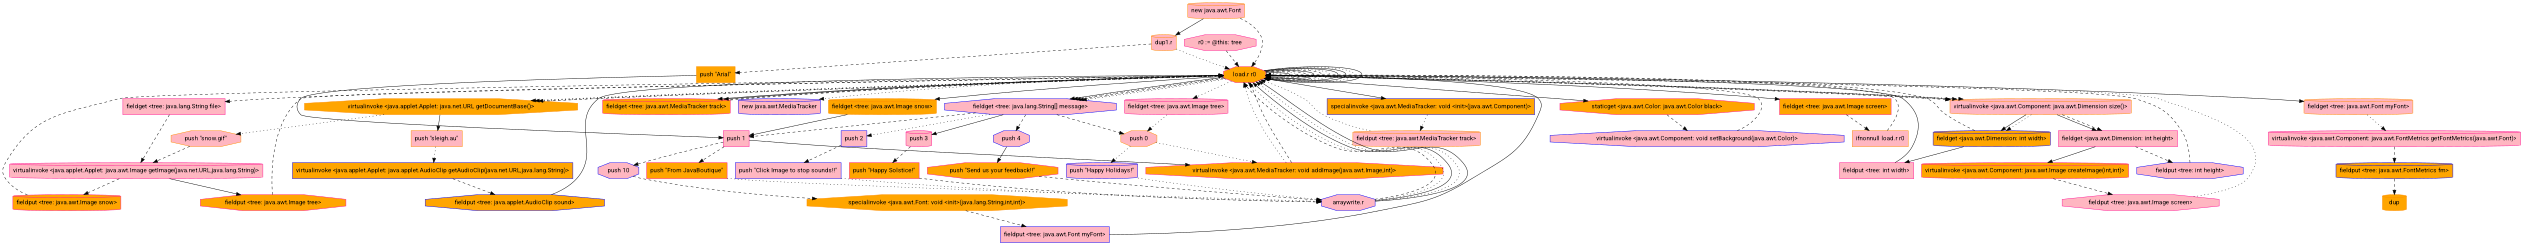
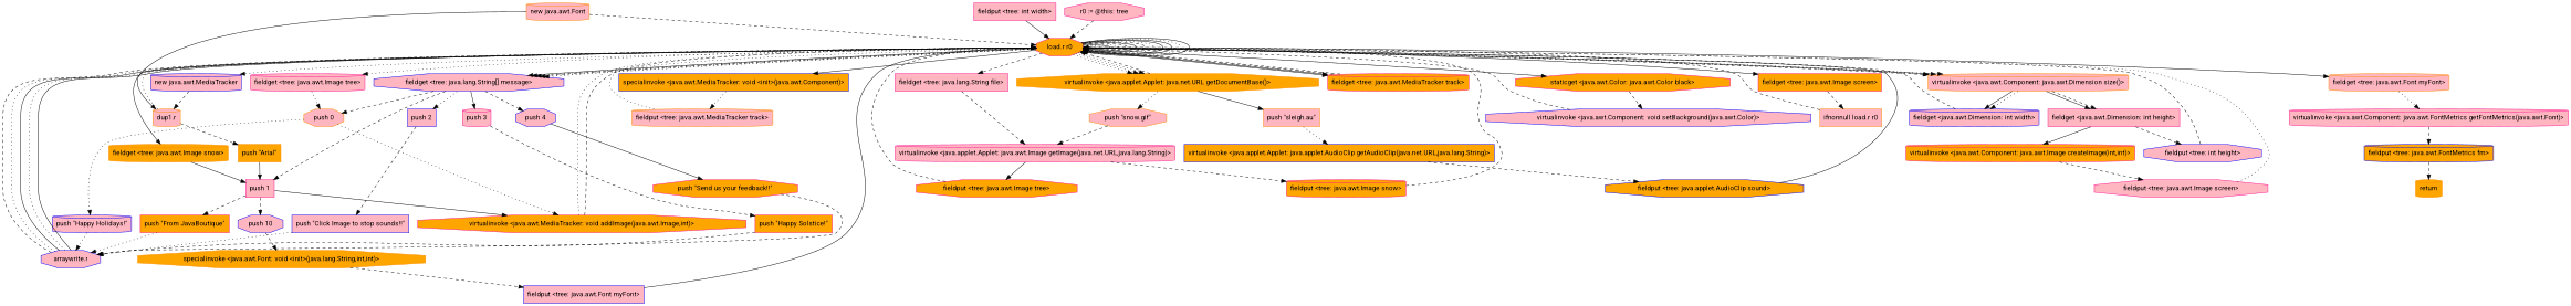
  digraph {
    fontname=Roboto
    node [color=deeppink fillcolor=lightpink fontname=Roboto shape=octagon style=filled]
    edge [fontname=Roboto style=dashed]
    "load.r r0" [fillcolor=orange]
    "r0 := @this: tree"
    "new java.awt.MediaTracker" [color=blue shape=cylinder]
    "specialinvoke <java.awt.MediaTracker: void <init>(java.awt.Component)>" [color=blue fillcolor=orange shape=box]
    "virtualinvoke <java.applet.Applet: java.net.URL getDocumentBase()>" [color=darkorange fillcolor=orange]
    "fieldget <tree: java.lang.String file>" [shape=box]
    "fieldget <tree: java.awt.MediaTracker track>" [fillcolor=orange shape=cylinder]
    "fieldget <tree: java.awt.Image tree>" [shape=cylinder]
    "fieldget <tree: java.awt.Image snow>" [color=darkorange fillcolor=orange shape=cylinder]
    "staticget <java.awt.Color: java.awt.Color black>" [fillcolor=orange]
    "fieldget <tree: java.awt.Image screen>" [fillcolor=orange shape=box]
    "virtualinvoke <java.awt.Component: java.awt.Dimension size()>" [color=darkorange shape=cylinder]
    "fieldget <tree: java.lang.String[] message>" [color=blue]
    "fieldget <tree: java.awt.Font myFont>" [color=darkorange shape=cylinder]
    "dup1.r" [color=darkorange shape=cylinder]
    "fieldput <tree: java.awt.MediaTracker track>" [color=darkorange shape=cylinder]
    "push \"snow.gif\"" [color=darkorange]
    "push \"sleigh.au\"" [color=darkorange shape=box]
    "virtualinvoke <java.applet.Applet: java.awt.Image getImage(java.net.URL,java.lang.String)>" [shape=cylinder]
    "push 0" [color=darkorange]
    "push 1" [shape=box]
    "virtualinvoke <java.awt.Component: void setBackground(java.awt.Color)>" [color=blue]
    "ifnonnull load.r r0" [color=darkorange shape=box]
-   "fieldget <java.awt.Dimension: int width>" [color=blue fillcolor=orange shape=cylinder]
+   "fieldget <java.awt.Dimension: int width>" [color=blue shape=cylinder]
    "fieldget <java.awt.Dimension: int height>" [shape=box]
    "push 2" [color=blue shape=box]
    "push 3" [shape=cylinder]
    "push 4" [color=blue]
    "new java.awt.Font" [color=darkorange shape=cylinder]
    "virtualinvoke <java.awt.Component: java.awt.FontMetrics getFontMetrics(java.awt.Font)>" [shape=cylinder]
    "push \"Arial\"" [color=darkorange fillcolor=orange shape=box]
    "virtualinvoke <java.applet.Applet: java.applet.AudioClip getAudioClip(java.net.URL,java.lang.String)>" [color=blue fillcolor=orange shape=box]
    "fieldput <tree: java.awt.Image tree>" [fillcolor=orange]
    "fieldput <tree: java.awt.Image snow>" [fillcolor=orange shape=cylinder]
    "virtualinvoke <java.awt.MediaTracker: void addImage(java.awt.Image,int)>" [fillcolor=orange]
    "push \"Happy Holidays!\"" [color=blue shape=cylinder]
    "arraywrite.r" [color=blue]
    "push \"From JavaBoutique\"" [fillcolor=orange shape=box]
    "push 10" [color=blue]
    "specialinvoke <java.awt.Font: void <init>(java.lang.String,int,int)>" [color=darkorange fillcolor=orange]
    "fieldput <tree: java.applet.AudioClip sound>" [color=blue fillcolor=orange]
    "fieldput <tree: int width>" [shape=box]
    "virtualinvoke <java.awt.Component: java.awt.Image createImage(int,int)>" [fillcolor=orange shape=cylinder]
    "fieldput <tree: int height>" [color=blue]
    "fieldput <tree: java.awt.Image screen>"
    "push \"Click Image to stop sounds!!\"" [color=blue shape=box]
    "push \"Happy Solstice!\"" [fillcolor=orange shape=box]
    "push \"Send us your feedback!!\"" [fillcolor=orange]
    "fieldput <tree: java.awt.Font myFont>" [color=blue shape=box]
    "fieldput <tree: java.awt.FontMetrics fm>" [color=blue fillcolor=orange shape=cylinder]
-   return [color=darkorange fillcolor=orange shape=cylinder label=dup]
+   return [color=darkorange fillcolor=orange shape=cylinder]
    "load.r r0" -> "load.r r0"
    "load.r r0" -> "load.r r0" [style=dotted]
    "load.r r0" -> "load.r r0" [style=solid]
    "load.r r0" -> "load.r r0" [style=dotted]
    "load.r r0" -> "load.r r0"
    "load.r r0" -> "load.r r0" [style=solid]
    "load.r r0" -> "load.r r0"
    "load.r r0" -> "load.r r0" [style=dotted]
    "load.r r0" -> "load.r r0" [style=solid]
    "load.r r0" -> "load.r r0" [style=solid]
    "load.r r0" -> "load.r r0" [style=dotted]
    "load.r r0" -> "load.r r0" [style=solid]
    "load.r r0" -> "new java.awt.MediaTracker" [style=dotted]
    "load.r r0" -> "specialinvoke <java.awt.MediaTracker: void <init>(java.awt.Component)>" [style=solid]
    "load.r r0" -> "virtualinvoke <java.applet.Applet: java.net.URL getDocumentBase()>" [style=dotted]
    "load.r r0" -> "virtualinvoke <java.applet.Applet: java.net.URL getDocumentBase()>" [style=dotted]
    "load.r r0" -> "virtualinvoke <java.applet.Applet: java.net.URL getDocumentBase()>" [style=dotted]
    "load.r r0" -> "fieldget <tree: java.lang.String file>"
    "load.r r0" -> "fieldget <tree: java.awt.MediaTracker track>" [style=solid]
    "load.r r0" -> "fieldget <tree: java.awt.MediaTracker track>" [style=solid]
    "load.r r0" -> "fieldget <tree: java.awt.Image tree>" [style=dotted]
    "load.r r0" -> "fieldget <tree: java.awt.Image snow>" [style=solid]
    "load.r r0" -> "staticget <java.awt.Color: java.awt.Color black>" [style=solid]
    "load.r r0" -> "fieldget <tree: java.awt.Image screen>" [style=solid]
    "load.r r0" -> "virtualinvoke <java.awt.Component: java.awt.Dimension size()>"
    "load.r r0" -> "virtualinvoke <java.awt.Component: java.awt.Dimension size()>" [style=dotted]
    "load.r r0" -> "virtualinvoke <java.awt.Component: java.awt.Dimension size()>" [style=solid]
    "load.r r0" -> "virtualinvoke <java.awt.Component: java.awt.Dimension size()>" [style=dotted]
    "load.r r0" -> "fieldget <tree: java.lang.String[] message>" [style=solid]
    "load.r r0" -> "fieldget <tree: java.lang.String[] message>" [style=dotted]
    "load.r r0" -> "fieldget <tree: java.lang.String[] message>"
    "load.r r0" -> "fieldget <tree: java.lang.String[] message>" [style=dotted]
    "load.r r0" -> "fieldget <tree: java.lang.String[] message>" [style=dotted]
    "load.r r0" -> "fieldget <tree: java.awt.Font myFont>" [style=solid]
    "r0 := @this: tree" -> "load.r r0"
+   "new java.awt.MediaTracker" -> "dup1.r"
    "specialinvoke <java.awt.MediaTracker: void <init>(java.awt.Component)>" -> "fieldput <tree: java.awt.MediaTracker track>" [style=dotted]
    "virtualinvoke <java.applet.Applet: java.net.URL getDocumentBase()>" -> "load.r r0"
    "virtualinvoke <java.applet.Applet: java.net.URL getDocumentBase()>" -> "push \"snow.gif\"" [style=dotted]
    "virtualinvoke <java.applet.Applet: java.net.URL getDocumentBase()>" -> "push \"sleigh.au\"" [style=solid]
    "fieldget <tree: java.lang.String file>" -> "virtualinvoke <java.applet.Applet: java.awt.Image getImage(java.net.URL,java.lang.String)>"
    "fieldget <tree: java.awt.MediaTracker track>" -> "load.r r0"
    "fieldget <tree: java.awt.MediaTracker track>" -> "load.r r0"
    "fieldget <tree: java.awt.Image tree>" -> "push 0" [style=dotted]
    "fieldget <tree: java.awt.Image snow>" -> "push 1" [style=solid]
    "staticget <java.awt.Color: java.awt.Color black>" -> "virtualinvoke <java.awt.Component: void setBackground(java.awt.Color)>"
    "fieldget <tree: java.awt.Image screen>" -> "ifnonnull load.r r0"
    "virtualinvoke <java.awt.Component: java.awt.Dimension size()>" -> "fieldget <java.awt.Dimension: int width>" [style=solid]
    "virtualinvoke <java.awt.Component: java.awt.Dimension size()>" -> "fieldget <java.awt.Dimension: int width>" [style=dotted]
    "virtualinvoke <java.awt.Component: java.awt.Dimension size()>" -> "fieldget <java.awt.Dimension: int height>" [style=solid]
    "virtualinvoke <java.awt.Component: java.awt.Dimension size()>" -> "fieldget <java.awt.Dimension: int height>"
    "fieldget <tree: java.lang.String[] message>" -> "push 0"
    "fieldget <tree: java.lang.String[] message>" -> "push 1"
    "fieldget <tree: java.lang.String[] message>" -> "push 2" [style=dotted]
    "fieldget <tree: java.lang.String[] message>" -> "push 3" [style=solid]
    "fieldget <tree: java.lang.String[] message>" -> "push 4"
    "fieldget <tree: java.awt.Font myFont>" -> "virtualinvoke <java.awt.Component: java.awt.FontMetrics getFontMetrics(java.awt.Font)>" [style=dotted]
    "dup1.r" -> "load.r r0" [style=dotted]
    "dup1.r" -> "push \"Arial\""
    "fieldput <tree: java.awt.MediaTracker track>" -> "load.r r0" [style=dotted]
    "push \"snow.gif\"" -> "virtualinvoke <java.applet.Applet: java.awt.Image getImage(java.net.URL,java.lang.String)>"
    "push \"sleigh.au\"" -> "virtualinvoke <java.applet.Applet: java.applet.AudioClip getAudioClip(java.net.URL,java.lang.String)>" [style=dotted]
    "virtualinvoke <java.applet.Applet: java.awt.Image getImage(java.net.URL,java.lang.String)>" -> "fieldput <tree: java.awt.Image tree>" [style=solid]
    "virtualinvoke <java.applet.Applet: java.awt.Image getImage(java.net.URL,java.lang.String)>" -> "fieldput <tree: java.awt.Image snow>"
    "push 0" -> "virtualinvoke <java.awt.MediaTracker: void addImage(java.awt.Image,int)>" [style=dotted]
    "push 0" -> "push \"Happy Holidays!\"" [style=dotted]
    "push 1" -> "virtualinvoke <java.awt.MediaTracker: void addImage(java.awt.Image,int)>" [style=solid]
    "push 1" -> "push \"From JavaBoutique\""
    "push 1" -> "push 10"
    "virtualinvoke <java.awt.Component: void setBackground(java.awt.Color)>" -> "load.r r0"
    "ifnonnull load.r r0" -> "load.r r0"
    "fieldget <java.awt.Dimension: int width>" -> "load.r r0"
-   "fieldget <java.awt.Dimension: int width>" -> "fieldput <tree: int width>" [style=solid]
    "fieldget <java.awt.Dimension: int height>" -> "virtualinvoke <java.awt.Component: java.awt.Image createImage(int,int)>" [style=solid]
    "fieldget <java.awt.Dimension: int height>" -> "fieldput <tree: int height>"
    "push 2" -> "push \"Click Image to stop sounds!!\""
    "push 3" -> "push \"Happy Solstice!\""
    "push 4" -> "push \"Send us your feedback!!\"" [style=solid]
    "new java.awt.Font" -> "load.r r0"
    "new java.awt.Font" -> "dup1.r" [style=solid]
    "virtualinvoke <java.awt.Component: java.awt.FontMetrics getFontMetrics(java.awt.Font)>" -> "fieldput <tree: java.awt.FontMetrics fm>"
    "push \"Arial\"" -> "push 1" [style=solid]
    "virtualinvoke <java.applet.Applet: java.applet.AudioClip getAudioClip(java.net.URL,java.lang.String)>" -> "fieldput <tree: java.applet.AudioClip sound>"
    "fieldput <tree: java.awt.Image tree>" -> "load.r r0"
    "fieldput <tree: java.awt.Image snow>" -> "load.r r0"
    "virtualinvoke <java.awt.MediaTracker: void addImage(java.awt.Image,int)>" -> "load.r r0" [style=dotted]
    "virtualinvoke <java.awt.MediaTracker: void addImage(java.awt.Image,int)>" -> "load.r r0"
    "push \"Happy Holidays!\"" -> "arraywrite.r" [style=dotted]
    "arraywrite.r" -> "load.r r0"
    "arraywrite.r" -> "load.r r0" [style=dotted]
    "arraywrite.r" -> "load.r r0" [style=solid]
    "arraywrite.r" -> "load.r r0" [style=dotted]
    "arraywrite.r" -> "load.r r0" [style=solid]
    "push \"From JavaBoutique\"" -> "arraywrite.r" [style=dotted]
    "push 10" -> "specialinvoke <java.awt.Font: void <init>(java.lang.String,int,int)>"
    "specialinvoke <java.awt.Font: void <init>(java.lang.String,int,int)>" -> "fieldput <tree: java.awt.Font myFont>"
    "fieldput <tree: java.applet.AudioClip sound>" -> "load.r r0" [style=solid]
    "fieldput <tree: int width>" -> "load.r r0" [style=solid]
    "virtualinvoke <java.awt.Component: java.awt.Image createImage(int,int)>" -> "fieldput <tree: java.awt.Image screen>"
    "fieldput <tree: int height>" -> "load.r r0"
    "fieldput <tree: java.awt.Image screen>" -> "load.r r0" [style=dotted]
    "push \"Click Image to stop sounds!!\"" -> "arraywrite.r" [style=dotted]
    "push \"Happy Solstice!\"" -> "arraywrite.r"
    "push \"Send us your feedback!!\"" -> "arraywrite.r"
    "fieldput <tree: java.awt.Font myFont>" -> "load.r r0" [style=solid]
    "fieldput <tree: java.awt.FontMetrics fm>" -> return
  }
